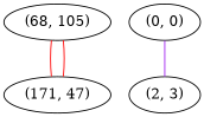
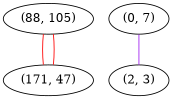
  graph {
    edge [color=red weight=1]
-   "(68, 105)"
+   "(68, 105)" [label="(88, 105)"]
    "(171, 47)"
-   "(0, 0)"
+   "(0, 0)" [label="(0, 7)"]
    "(2, 3)"
    "(68, 105)" -- "(171, 47)"
    "(68, 105)" -- "(171, 47)"
    "(0, 0)" -- "(2, 3)" [color=purple weight=4]
  }
